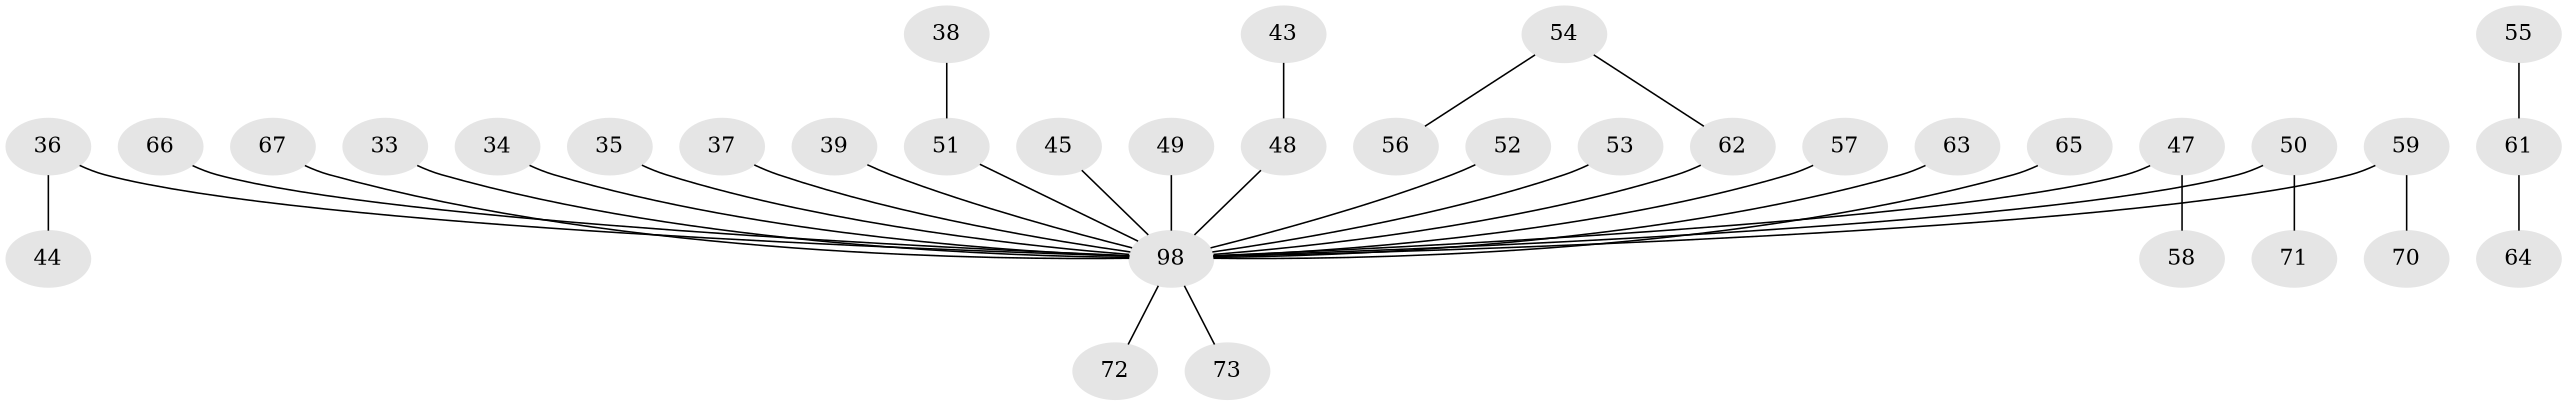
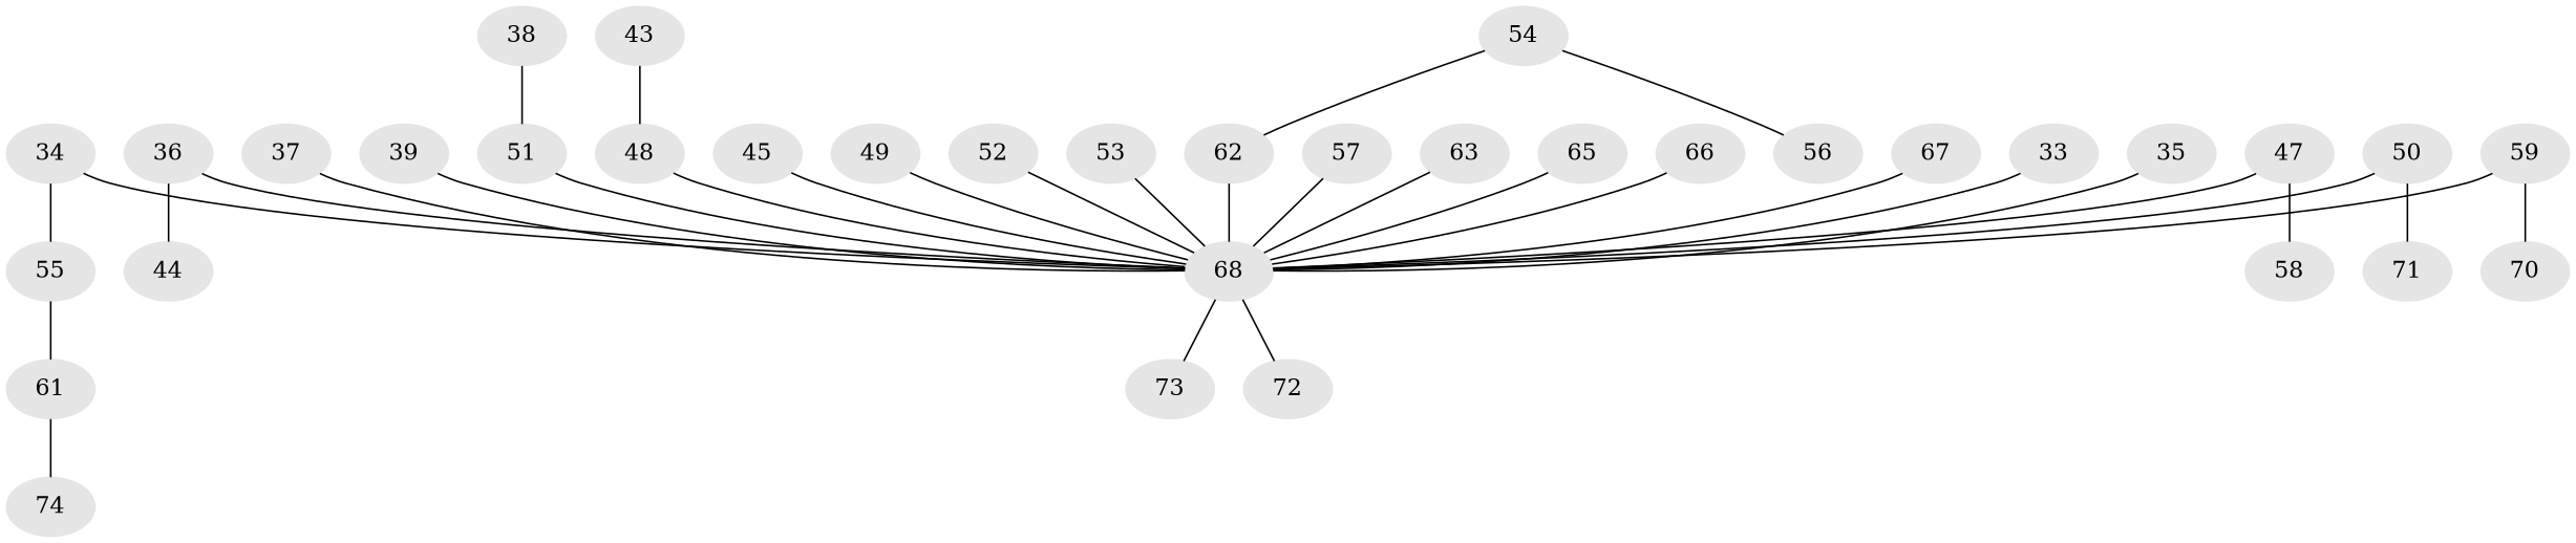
  graph {
    node [color=gray90 style=filled]
    33 [super="+9+26"]
-   68 [super="+25+42+20+22+27+60+41+31" label=98]
+   68 [super="+25+42+20+22+27+60+41+31"]
    72
    73
    34
    55
    61
    35
    36
    44
    37
    51 [super="+28"]
    38
    39
    48 [super="+40"]
    43
    45
    47
    58
    49
    50
    71
    52
    53
    54
    56
    62 [super="+12"]
-   64
+   64 [label=74]
    57 [super="+32"]
    59
    70
    63
    65
    66
    67
    33 -- 68
    68 -- 72
    68 -- 73
    34 -- 68
+   34 -- 55
    55 -- 61
    61 -- 64
    35 -- 68
    36 -- 68
    36 -- 44
    37 -- 68
    51 -- 68
    38 -- 51
    39 -- 68
    48 -- 68
    43 -- 48
    45 -- 68
    47 -- 68
    47 -- 58
    49 -- 68
    50 -- 68
    50 -- 71
    52 -- 68
    53 -- 68
    54 -- 56
    54 -- 62
    62 -- 68
    57 -- 68
    59 -- 68
    59 -- 70
    63 -- 68
    65 -- 68
    66 -- 68
    67 -- 68
  }
